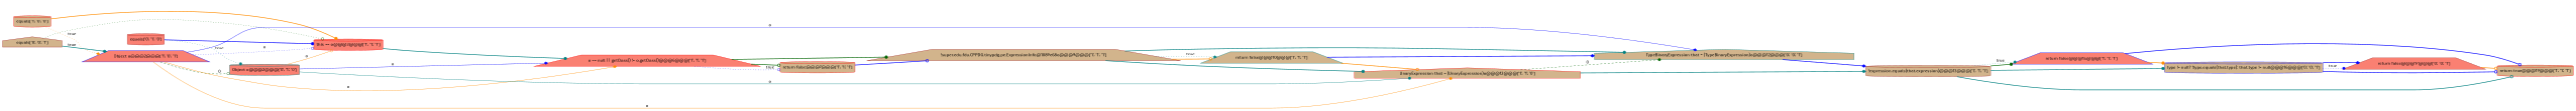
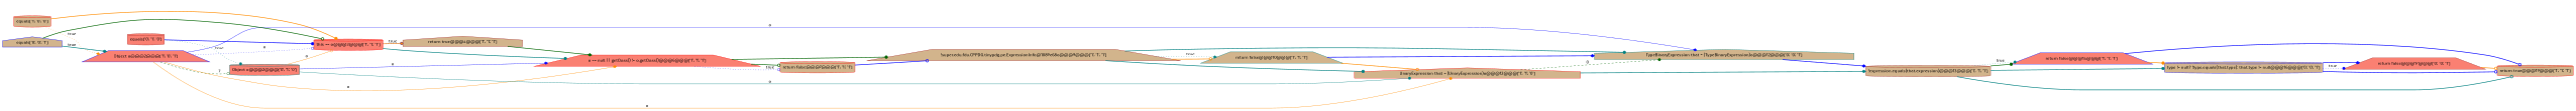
  digraph {
    fontname="Fira Sans"
    rankdir=LR
    node [color=red fillcolor=tan fontname="Fira Sans" shape=cylinder style=filled]
    edge [arrowhead=dot color=blue fontname="Fira Sans" style=bold]
    n1 [label="return false@@@7@@@['1', '1', '1']"]
    n2 [color=brown label="!super.edu.fdu.CPPDG.tinypdg.pe.ExpressionInfo@1089e68o@@@9@@@['1', '1', '1']" shape=trapezium]
    n3 [color=teal label="TypeBinaryExpression that = (TypeBinaryExpression)o@@@12@@@['0', '0', '1']" shape=house]
    n4 [label="UnaryExpression that = (UnaryExpression)o@@@12@@@['1', '1', '0']" shape=house]
    n5 [color=teal label="return false@@@10@@@['1', '1', '1']" shape=trapezium]
    n6 [label="equals['1', '0', '0']"]
    n7 [color=blue fillcolor=salmon label="Object o@@@2@@@['1', '0', '1']" shape=trapezium]
    n8 [fillcolor=salmon label="this == o@@@3@@@['1', '1', '1']"]
    n9 [color=teal fillcolor=salmon label="Object o@@@2@@@['0', '1', '0']"]
    n10 [fillcolor=salmon label="o == null || getClass() != o.getClass()@@@6@@@['1', '1', '1']" shape=trapezium]
+   n11 [color=brown label="return true@@@4@@@['1', '1', '1']" shape=house]
    n12 [color=brown label="!expression.equals(that.expression)@@@13@@@['1', '1', '1']"]
    n13 [color=blue fillcolor=salmon label="return false@@@14@@@['1', '1', '1']" shape=trapezium]
    n14 [color=blue label="type != null? !type.equals(that.type): that.type != null@@@16@@@['0', '0', '1']"]
    n15 [label="return true@@@19@@@['1', '1', '1']"]
    n16 [color=brown fillcolor=salmon label="return false@@@17@@@['0', '0', '1']" shape=trapezium]
    n17 [color=brown fillcolor=salmon label="equals['0', '1', '0']"]
-   n18 [color=brown label="equals['0', '0', '1']" shape=house]
+   n18 [color=blue label="equals['0', '0', '1']" shape=house]
    n1 -> n2 [arrowhead=odot]
    n2 -> n3 [color=teal]
    n2 -> n4 [color=teal]
    n2 -> n5 [arrowhead=odot color=darkorange]
    n2 -> n5 [arrowhead=diamond color=teal label=true style=dotted]
    n3 -> n12 [arrowhead=diamond]
    n4 -> n3 [color=darkgreen label=0 style=dashed]
    n4 -> n12 [arrowhead=diamond color=teal]
    n5 -> n3 [arrowhead=diamond]
    n5 -> n4 [arrowhead=odot color=darkorange]
    n6 -> n7 [arrowhead=diamond color=darkorange label=true style=dotted]
    n6 -> n8 [color=darkorange]
    n7 -> n3 [arrowhead=diamond label=o style=solid]
    n7 -> n4 [color=darkorange label=o style=solid]
    n7 -> n8 [arrowhead=odot label=o style=dotted]
-   n7 -> n9 [arrowhead=odot color=darkgreen label=0 style=dashed]
+   n7 -> n9 [arrowhead=odot color=darkgreen label=7 style=dashed]
    n7 -> n10 [arrowhead=diamond color=darkorange label=o style=solid]
    n8 -> n10 [color=teal]
+   n8 -> n11 [color=darkorange]
+   n8 -> n11 [arrowhead=odot label=true style=dotted]
    n9 -> n4 [color=teal label=o style=solid]
    n9 -> n8 [arrowhead=odot color=darkorange label=o style=solid]
    n9 -> n10 [arrowhead=diamond label=o style=solid]
    n10 -> n1 [arrowhead=odot label=true style=dotted]
    n10 -> n1 [arrowhead=odot color=darkgreen]
    n10 -> n2 [color=darkgreen]
+   n11 -> n10 [arrowhead=diamond color=darkgreen]
    n12 -> n13 [color=teal label=true style=dotted]
    n12 -> n13 [color=darkgreen]
    n12 -> n14 [color=teal]
    n12 -> n15 [arrowhead=odot color=teal]
    n13 -> n14 [color=darkorange]
    n13 -> n15 [arrowhead=odot]
    n14 -> n15 [arrowhead=odot]
    n14 -> n16 [arrowhead=diamond]
    n14 -> n16 [label=true style=dotted]
    n16 -> n15 [arrowhead=odot color=darkorange]
    n17 -> n8
    n17 -> n9 [color=teal label=true style=dotted]
    n18 -> n7 [arrowhead=diamond color=teal label=true]
-   n18 -> n8 [arrowhead=odot color=darkgreen style=dotted]
+   n18 -> n8 [arrowhead=odot color=darkgreen]
  }
